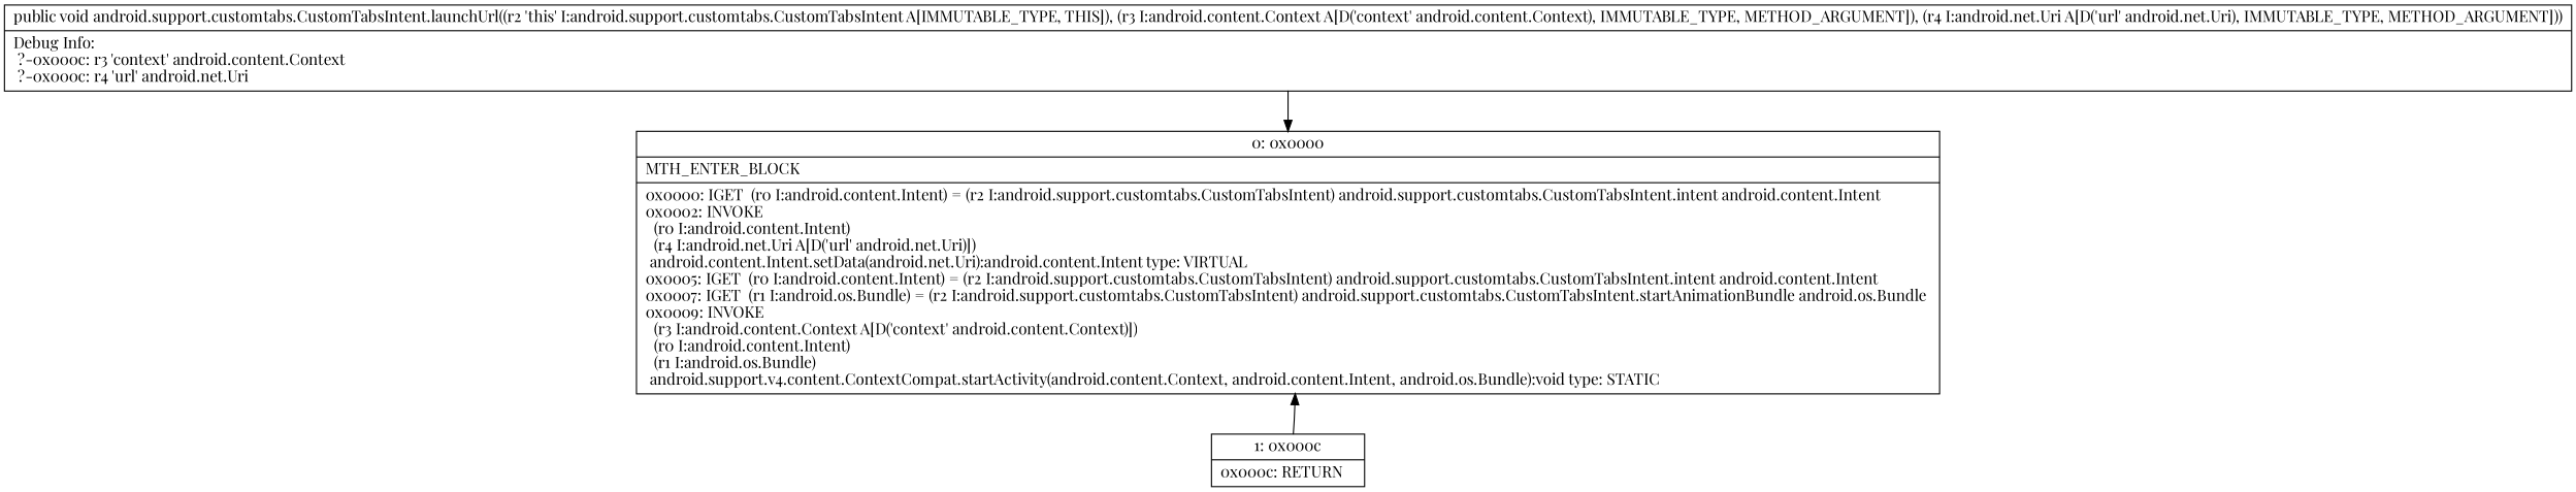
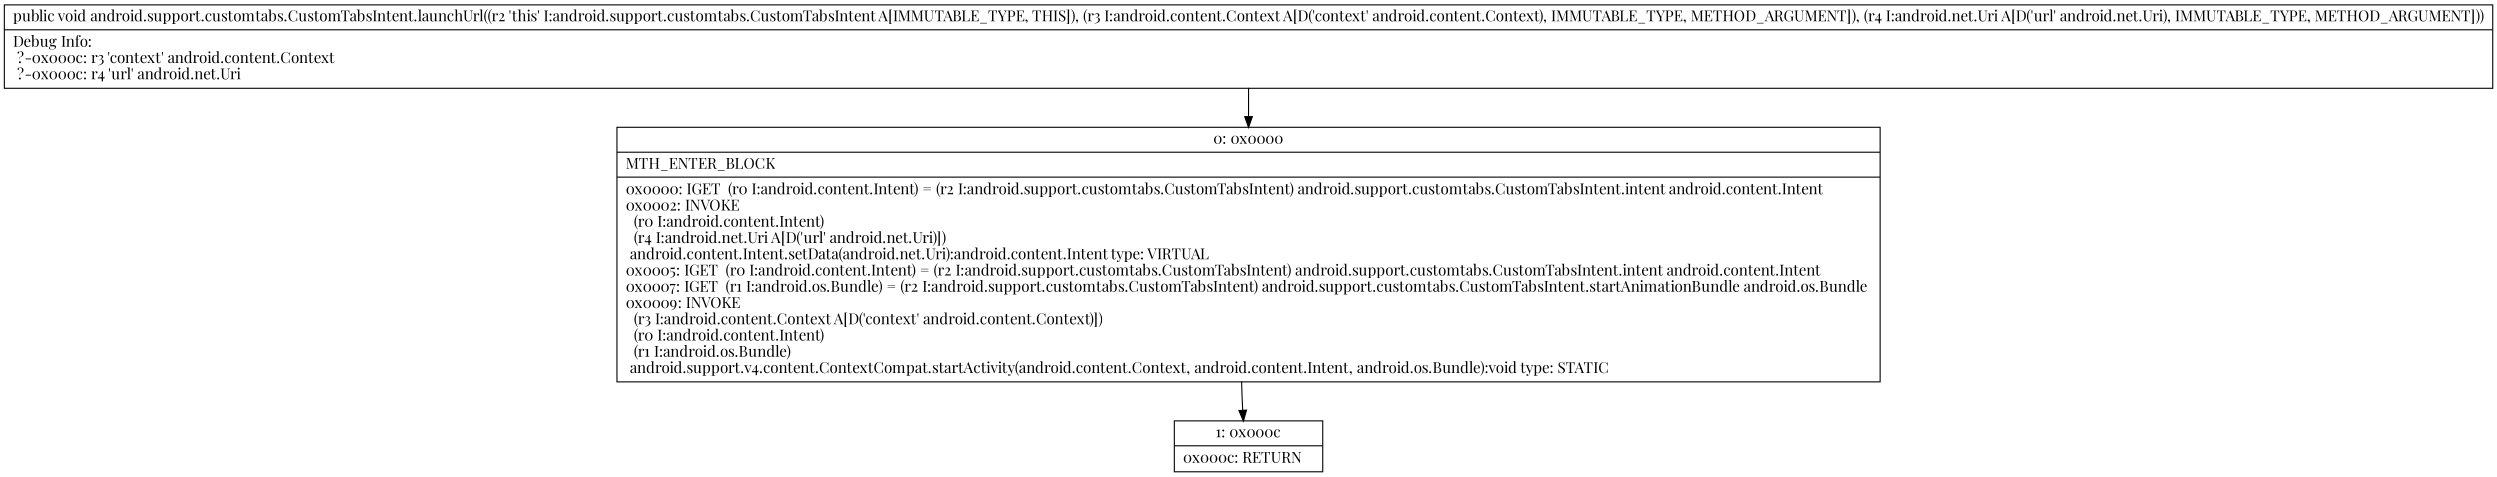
  digraph {
    fontname="Playfair Display"
    node [shape=record fontname="Playfair Display"]
    edge [fontname="Playfair Display"]
    n1 [label="{0\:\ 0x0000|MTH_ENTER_BLOCK\l|0x0000: IGET  (r0 I:android.content.Intent) = (r2 I:android.support.customtabs.CustomTabsIntent) android.support.customtabs.CustomTabsIntent.intent android.content.Intent \l0x0002: INVOKE  \l  (r0 I:android.content.Intent)\l  (r4 I:android.net.Uri A[D('url' android.net.Uri)])\l android.content.Intent.setData(android.net.Uri):android.content.Intent type: VIRTUAL \l0x0005: IGET  (r0 I:android.content.Intent) = (r2 I:android.support.customtabs.CustomTabsIntent) android.support.customtabs.CustomTabsIntent.intent android.content.Intent \l0x0007: IGET  (r1 I:android.os.Bundle) = (r2 I:android.support.customtabs.CustomTabsIntent) android.support.customtabs.CustomTabsIntent.startAnimationBundle android.os.Bundle \l0x0009: INVOKE  \l  (r3 I:android.content.Context A[D('context' android.content.Context)])\l  (r0 I:android.content.Intent)\l  (r1 I:android.os.Bundle)\l android.support.v4.content.ContextCompat.startActivity(android.content.Context, android.content.Intent, android.os.Bundle):void type: STATIC \l}"]
    n2 [label="{1\:\ 0x000c|0x000c: RETURN   \l}"]
    n3 [label="{public void android.support.customtabs.CustomTabsIntent.launchUrl((r2 'this' I:android.support.customtabs.CustomTabsIntent A[IMMUTABLE_TYPE, THIS]), (r3 I:android.content.Context A[D('context' android.content.Context), IMMUTABLE_TYPE, METHOD_ARGUMENT]), (r4 I:android.net.Uri A[D('url' android.net.Uri), IMMUTABLE_TYPE, METHOD_ARGUMENT]))  | Debug Info:\l  ?\-0x000c: r3 'context' android.content.Context\l  ?\-0x000c: r4 'url' android.net.Uri\l}"]
-   n2 -> n1
+   n1 -> n2
    n3 -> n1
  }
